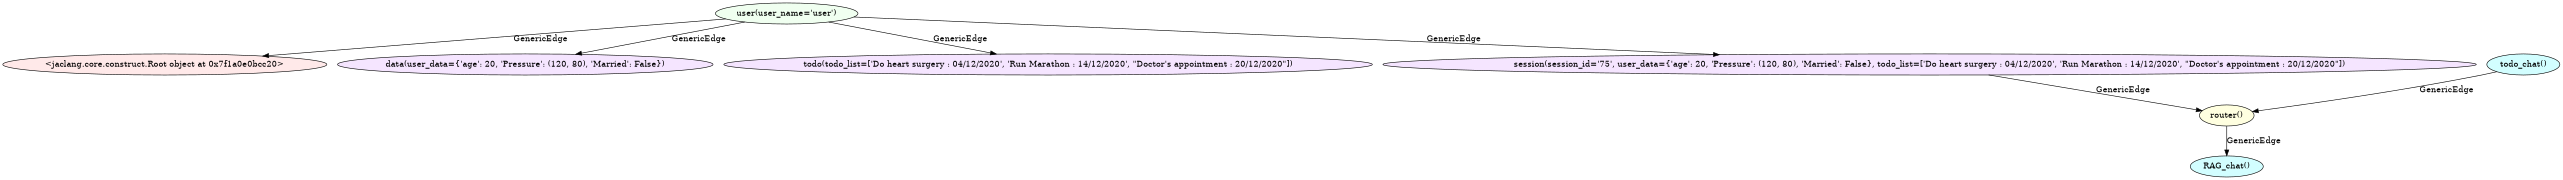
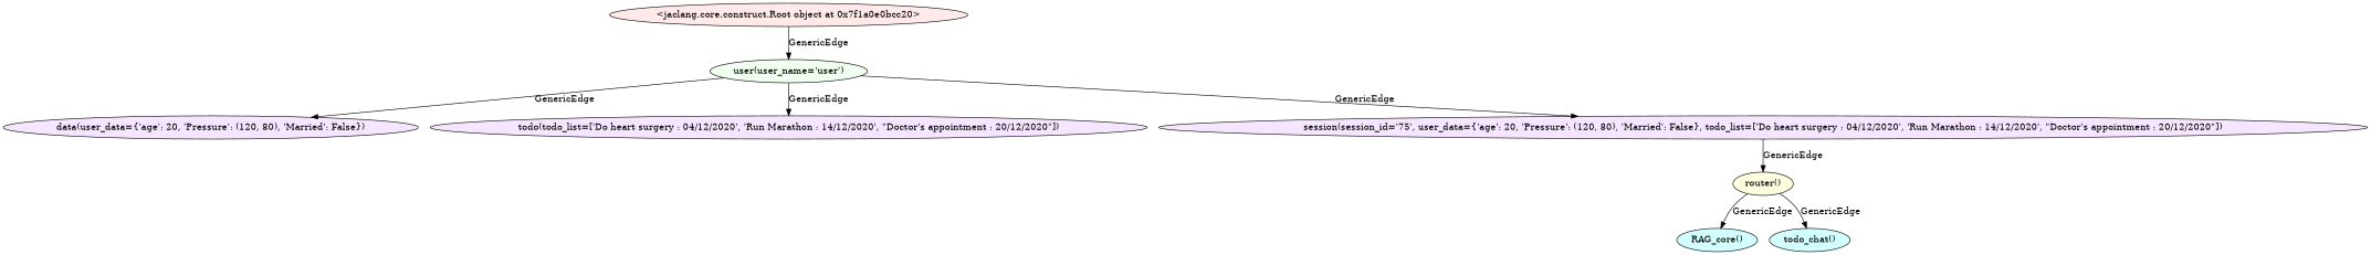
  digraph {
    node [fillcolor="#F5E5FF" fontcolor=black shape=ellipse style=filled]
    n1 [fillcolor="#FFE9E9" label="&lt;jaclang.core.construct.Root object at 0x7f1a0e0bcc20&gt;"]
    n2 [fillcolor="#F0FFF0" label="user(user_name=&#x27;user&#x27;)"]
    n3 [label="data(user_data={&#x27;age&#x27;: 20, &#x27;Pressure&#x27;: (120, 80), &#x27;Married&#x27;: False})"]
    n4 [label="todo(todo_list=[&#x27;Do heart surgery : 04/12/2020&#x27;, &#x27;Run Marathon : 14/12/2020&#x27;, &quot;Doctor&#x27;s appointment : 20/12/2020&quot;])"]
    n5 [label="session(session_id=&#x27;75&#x27;, user_data={&#x27;age&#x27;: 20, &#x27;Pressure&#x27;: (120, 80), &#x27;Married&#x27;: False}, todo_list=[&#x27;Do heart surgery : 04/12/2020&#x27;, &#x27;Run Marathon : 14/12/2020&#x27;, &quot;Doctor&#x27;s appointment : 20/12/2020&quot;])"]
    n6 [fillcolor="#FFFFE0" label="router()"]
-   n7 [fillcolor="#D2FEFF " label="RAG_chat()"]
+   n7 [fillcolor="#D2FEFF " label="RAG_core()"]
    n8 [fillcolor="#D2FEFF " label="todo_chat()"]
-   n2 -> n1 [label="GenericEdge "]
+   n1 -> n2 [label="GenericEdge "]
    n2 -> n3 [label="GenericEdge "]
    n2 -> n4 [label="GenericEdge "]
    n2 -> n5 [label="GenericEdge "]
    n5 -> n6 [label="GenericEdge "]
    n6 -> n7 [label="GenericEdge "]
-   n8 -> n6 [label="GenericEdge "]
+   n6 -> n8 [label="GenericEdge "]
  }
